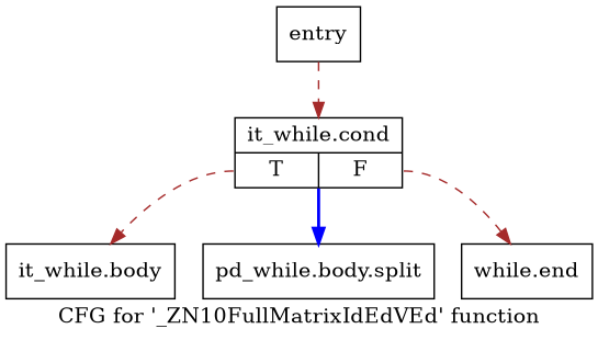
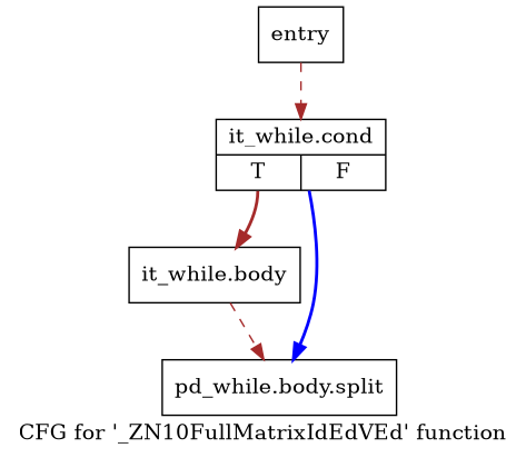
  digraph {
    label="CFG for '_ZN10FullMatrixIdEdVEd' function"
    node [shape=record]
    edge [color=brown style=dashed]
    n1 [label="{entry}"]
    n2 [label="{it_while.cond|{<s0>T|<s1>F}}"]
    n3 [label="{it_while.body}"]
-   n4 [label="{while.end}"]
    n5 [label="{pd_while.body.split}"]
    n1 -> n2
-   n2 -> n3 [tailport=s0]
-   n2 -> n4 [tailport=s1]
+   n2 -> n3 [style=bold tailport=s0]
    n2 -> n5 [color=blue style=bold]
+   n3 -> n5
  }
